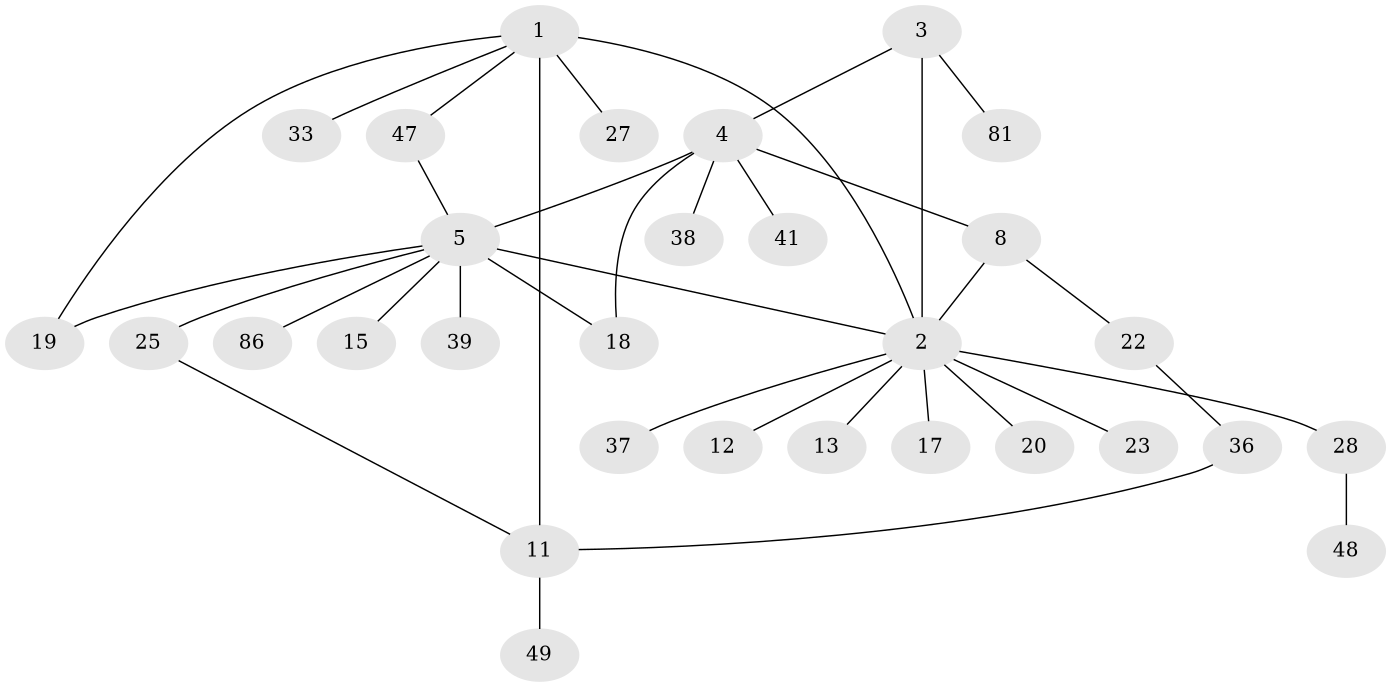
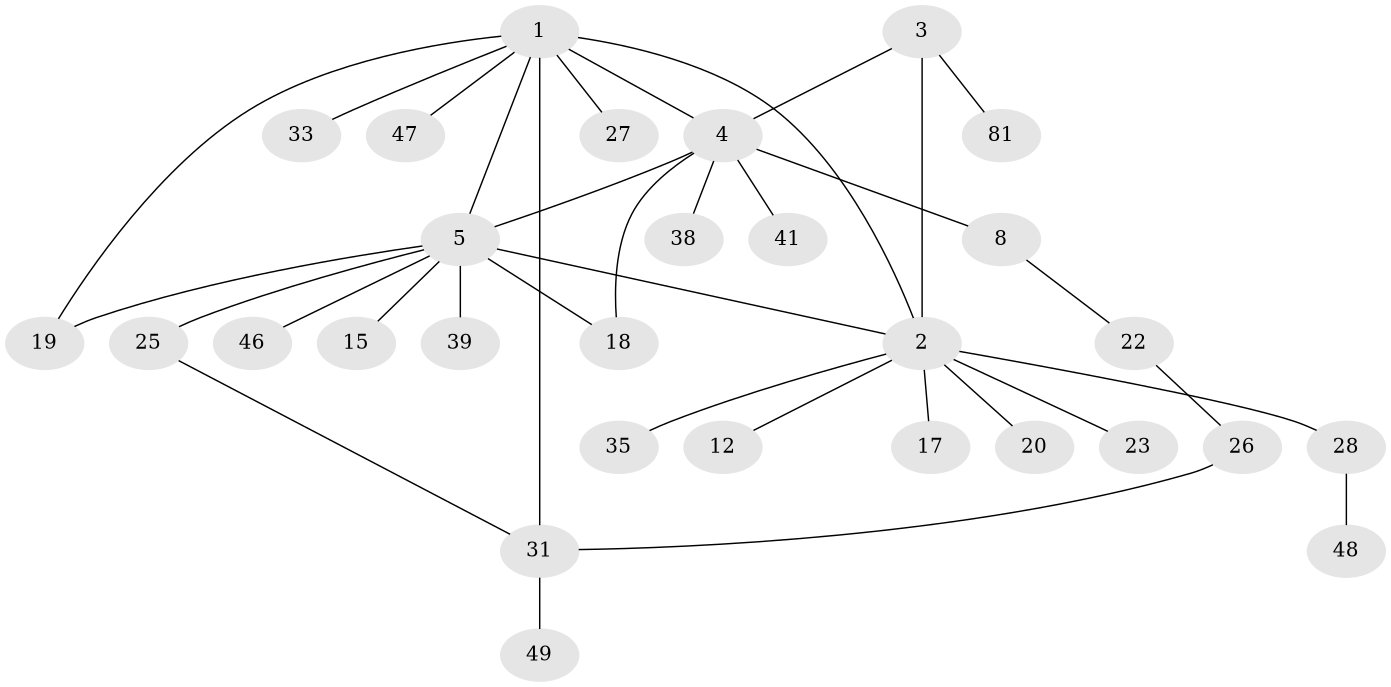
  graph {
    node [color=gray90 style=filled]
    1 [super="+2"]
    4 [super="+7"]
    5 [super="+6"]
    n4 [label=2 super="+10"]
    19
    27 [super="+30"]
-   31 [super="+40" label=11]
+   31 [super="+40"]
    33 [super="+34"]
    47
    8 [super="+14"]
    18 [super="+43"]
    38
    41
    15
    25 [super="+29"]
    39
-   46 [label=86]
+   46
    12
-   13 [super="+32"]
    17 [super="+21"]
    20 [super="+35"]
    23
    28 [super="+44"]
-   37
+   37 [label=35]
    49
    3 [super="+36"]
    n27 [label=81]
    22 [super="+24"]
-   26 [super="+42" label=36]
+   26 [super="+42"]
    48
-   47 -- 5
+   1 -- 4 [weight=2]
+   1 -- 5
    1 -- n4
    1 -- 19
    1 -- 27
    1 -- 31
    1 -- 33
    1 -- 47
    4 -- 5 [weight=2]
    4 -- 8
    4 -- 18
    4 -- 38
    4 -- 41
    5 -- n4
    5 -- 19
    5 -- 18
    5 -- 15
    5 -- 25
    5 -- 39
    5 -- 46
    n4 -- 12
-   n4 -- 13
    n4 -- 17
    n4 -- 20
    n4 -- 23
    n4 -- 28
    n4 -- 37
    31 -- 49
-   8 -- n4
    8 -- 22
    25 -- 31
    28 -- 48
    3 -- 4
    3 -- n4
    3 -- n27
    22 -- 26
    26 -- 31
  }
